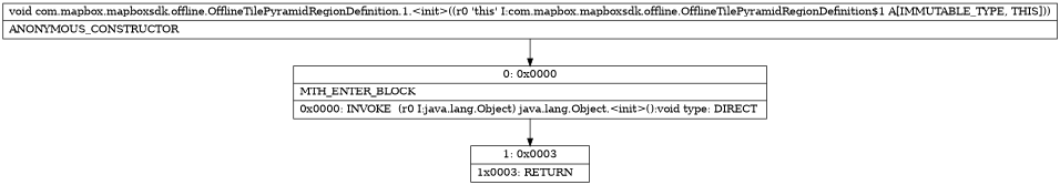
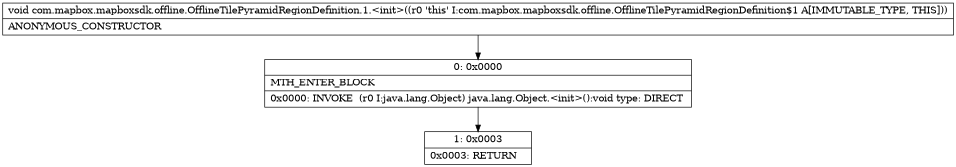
  digraph {
    node [shape=record]
    n1 [label="{0\:\ 0x0000|MTH_ENTER_BLOCK\l|0x0000: INVOKE  (r0 I:java.lang.Object) java.lang.Object.\<init\>():void type: DIRECT \l}"]
-   n2 [label="{1\:\ 0x0003|1x0003: RETURN   \l}"]
+   n2 [label="{1\:\ 0x0003|0x0003: RETURN   \l}"]
    n3 [label="{void com.mapbox.mapboxsdk.offline.OfflineTilePyramidRegionDefinition.1.\<init\>((r0 'this' I:com.mapbox.mapboxsdk.offline.OfflineTilePyramidRegionDefinition$1 A[IMMUTABLE_TYPE, THIS]))  | ANONYMOUS_CONSTRUCTOR\l}"]
    n1 -> n2
    n3 -> n1
  }
